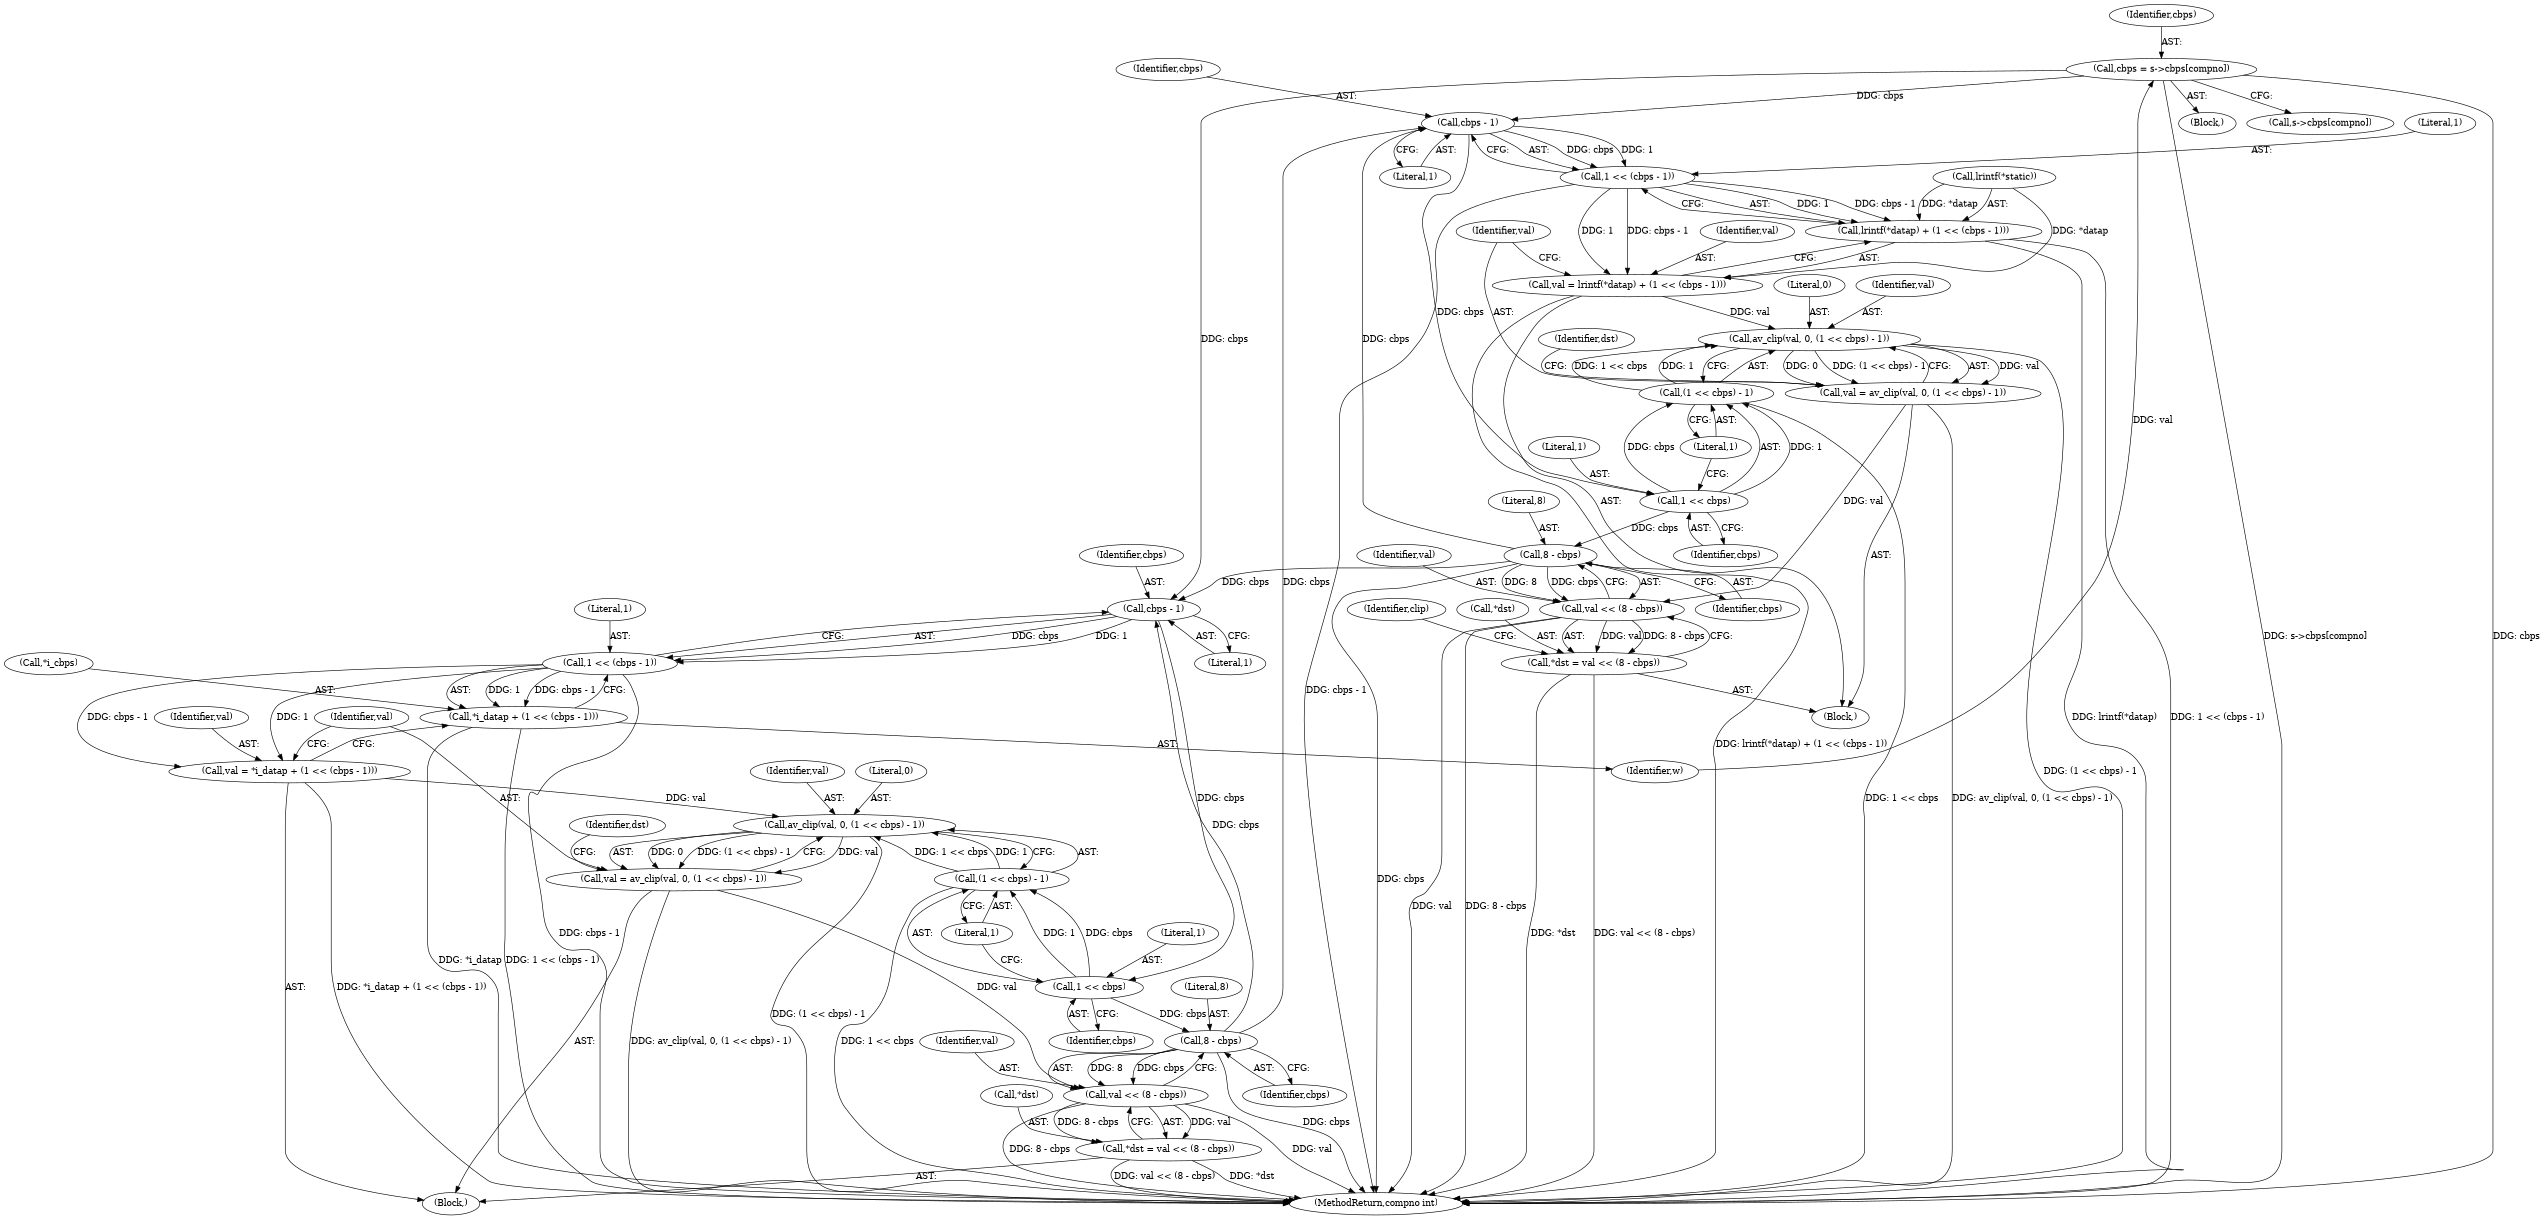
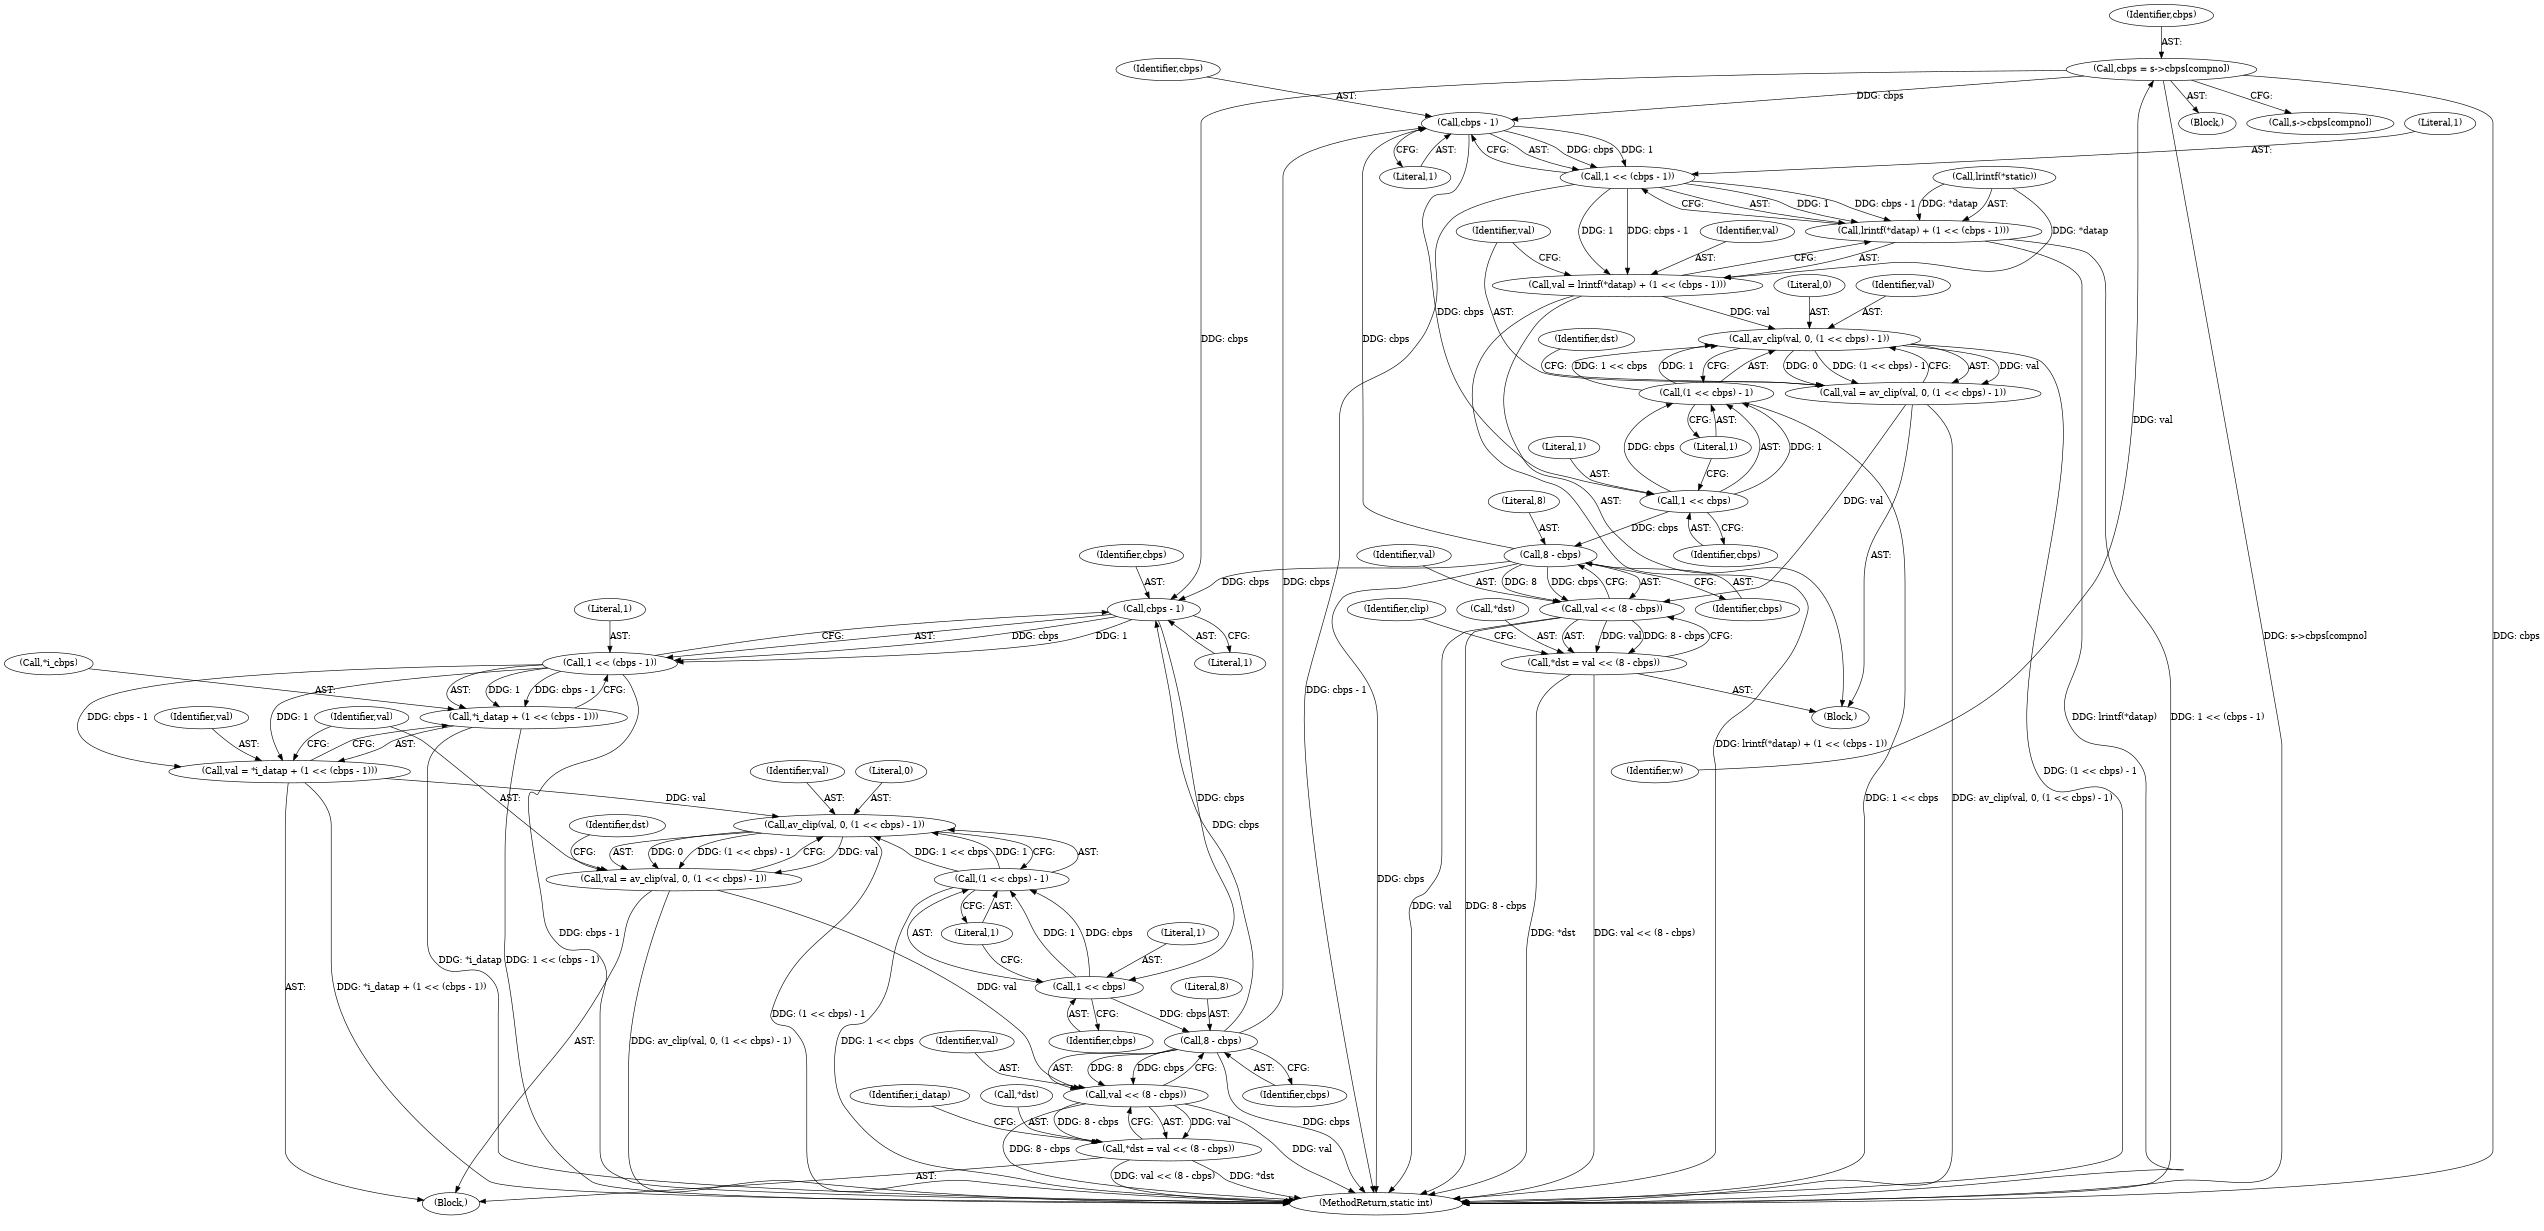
  digraph {
    n1 [label="(Call,cbps = s->cbps[compno])"]
    n2 [label="(Call,cbps - 1)"]
    n3 [label="(Call,cbps - 1)"]
-   n4 [label="(MethodReturn,compno int)"]
+   n4 [label="(MethodReturn,static int)"]
    n5 [label="(Block,)"]
    n6 [label="(Call,s->cbps[compno])"]
    n7 [label="(Call,1 << (cbps - 1))"]
    n8 [label="(Call,1 << cbps)"]
    n9 [label="(Literal,1)"]
    n10 [label="(Call,1 << (cbps - 1))"]
    n11 [label="(Call,1 << cbps)"]
    n12 [label="(Literal,1)"]
    n13 [label="(Call,val = lrintf(*datap) + (1 << (cbps - 1)))"]
    n14 [label="(Call,lrintf(*datap) + (1 << (cbps - 1)))"]
    n15 [label="(Call,(1 << cbps) - 1)"]
    n16 [label="(Call,8 - cbps)"]
    n17 [label="(Identifier,cbps)"]
    n18 [label="(Call,av_clip(val, 0, (1 << cbps) - 1))"]
    n19 [label="(Block,)"]
    n20 [label="(Call,val = av_clip(val, 0, (1 << cbps) - 1))"]
    n21 [label="(Call,val << (8 - cbps))"]
    n22 [label="(Literal,1)"]
    n23 [label="(Call,*dst = val << (8 - cbps))"]
    n24 [label="(Identifier,cbps)"]
    n25 [label="(Call,val = *i_datap + (1 << (cbps - 1)))"]
    n26 [label="(Call,*i_datap + (1 << (cbps - 1)))"]
    n27 [label="(Call,(1 << cbps) - 1)"]
    n28 [label="(Call,8 - cbps)"]
    n29 [label="(Identifier,cbps)"]
    n30 [label="(Call,av_clip(val, 0, (1 << cbps) - 1))"]
    n31 [label="(Block,)"]
    n32 [label="(Call,val = av_clip(val, 0, (1 << cbps) - 1))"]
    n33 [label="(Call,val << (8 - cbps))"]
    n34 [label="(Literal,1)"]
    n35 [label="(Call,*dst = val << (8 - cbps))"]
    n36 [label="(Identifier,cbps)"]
    n37 [label="(Identifier,val)"]
    n38 [label="(Identifier,clip)"]
    n39 [label="(Call,*dst)"]
    n40 [label="(Literal,8)"]
    n41 [label="(Literal,1)"]
    n42 [label="(Identifier,val)"]
    n43 [label="(Literal,1)"]
    n44 [label="(Identifier,val)"]
    n45 [label="(Identifier,val)"]
    n46 [label="(Identifier,cbps)"]
    n47 [label="(Identifier,val)"]
    n48 [label="(Identifier,val)"]
    n49 [label="(Literal,1)"]
    n50 [label="(Literal,8)"]
    n51 [label="(Literal,1)"]
    n52 [label="(Literal,0)"]
    n53 [label="(Literal,0)"]
    n54 [label="(Identifier,val)"]
    n55 [label="(Call,*i_cbps)"]
    n56 [label="(Identifier,cbps)"]
+   n57 [label="(Identifier,i_datap)"]
    n58 [label="(Identifier,dst)"]
    n59 [label="(Call,lrintf(*static))"]
    n60 [label="(Identifier,w)"]
    n61 [label="(Identifier,dst)"]
    n62 [label="(Identifier,val)"]
    n63 [label="(Call,*dst)"]
    n64 [label="(Identifier,cbps)"]
    n1 -> n2 [label="DDG: cbps"]
    n1 -> n3 [label="DDG: cbps"]
    n1 -> n4 [label="DDG: s->cbps[compno]"]
    n1 -> n4 [label="DDG: cbps"]
    n1 -> n5 [label="AST: "]
    n1 -> n6 [label="CFG: "]
    n2 -> n7 [label="AST: "]
    n2 -> n7 [label="DDG: cbps"]
    n2 -> n7 [label="DDG: 1"]
    n2 -> n8 [label="DDG: cbps"]
    n2 -> n9 [label="CFG: "]
    n3 -> n10 [label="AST: "]
    n3 -> n10 [label="DDG: cbps"]
    n3 -> n10 [label="DDG: 1"]
    n3 -> n11 [label="DDG: cbps"]
    n3 -> n12 [label="CFG: "]
    n7 -> n2 [label="CFG: "]
    n7 -> n4 [label="DDG: cbps - 1"]
    n7 -> n13 [label="DDG: 1"]
    n7 -> n13 [label="DDG: cbps - 1"]
    n7 -> n14 [label="AST: "]
    n7 -> n14 [label="DDG: 1"]
    n7 -> n14 [label="DDG: cbps - 1"]
    n8 -> n15 [label="AST: "]
    n8 -> n15 [label="DDG: 1"]
    n8 -> n15 [label="DDG: cbps"]
    n8 -> n16 [label="DDG: cbps"]
    n8 -> n17 [label="CFG: "]
    n9 -> n2 [label="AST: "]
    n10 -> n3 [label="CFG: "]
    n10 -> n4 [label="DDG: cbps - 1"]
    n10 -> n25 [label="DDG: 1"]
    n10 -> n25 [label="DDG: cbps - 1"]
    n10 -> n26 [label="AST: "]
    n10 -> n26 [label="DDG: 1"]
    n10 -> n26 [label="DDG: cbps - 1"]
    n11 -> n27 [label="AST: "]
    n11 -> n27 [label="DDG: 1"]
    n11 -> n27 [label="DDG: cbps"]
    n11 -> n28 [label="DDG: cbps"]
    n11 -> n29 [label="CFG: "]
    n12 -> n3 [label="AST: "]
    n13 -> n4 [label="DDG: lrintf(*datap) + (1 << (cbps - 1))"]
    n13 -> n14 [label="CFG: "]
    n13 -> n18 [label="DDG: val"]
    n13 -> n19 [label="AST: "]
    n14 -> n4 [label="DDG: 1 << (cbps - 1)"]
    n14 -> n4 [label="DDG: lrintf(*datap)"]
    n14 -> n7 [label="CFG: "]
    n14 -> n13 [label="AST: "]
    n15 -> n4 [label="DDG: 1 << cbps"]
    n15 -> n18 [label="AST: "]
    n15 -> n18 [label="DDG: 1 << cbps"]
    n15 -> n18 [label="DDG: 1"]
    n15 -> n22 [label="CFG: "]
    n16 -> n2 [label="DDG: cbps"]
    n16 -> n3 [label="DDG: cbps"]
    n16 -> n4 [label="DDG: cbps"]
    n16 -> n21 [label="AST: "]
    n16 -> n21 [label="DDG: 8"]
    n16 -> n21 [label="DDG: cbps"]
    n16 -> n24 [label="CFG: "]
    n17 -> n8 [label="AST: "]
    n18 -> n4 [label="DDG: (1 << cbps) - 1"]
    n18 -> n15 [label="CFG: "]
    n18 -> n20 [label="AST: "]
    n18 -> n20 [label="DDG: val"]
    n18 -> n20 [label="DDG: 0"]
    n18 -> n20 [label="DDG: (1 << cbps) - 1"]
    n20 -> n4 [label="DDG: av_clip(val, 0, (1 << cbps) - 1)"]
    n20 -> n18 [label="CFG: "]
    n20 -> n19 [label="AST: "]
    n20 -> n21 [label="DDG: val"]
    n21 -> n4 [label="DDG: 8 - cbps"]
    n21 -> n4 [label="DDG: val"]
    n21 -> n16 [label="CFG: "]
    n21 -> n23 [label="AST: "]
    n21 -> n23 [label="DDG: val"]
    n21 -> n23 [label="DDG: 8 - cbps"]
    n22 -> n8 [label="CFG: "]
    n22 -> n15 [label="AST: "]
    n23 -> n4 [label="DDG: *dst"]
    n23 -> n4 [label="DDG: val << (8 - cbps)"]
    n23 -> n19 [label="AST: "]
    n23 -> n21 [label="CFG: "]
    n24 -> n16 [label="AST: "]
    n25 -> n4 [label="DDG: *i_datap + (1 << (cbps - 1))"]
    n25 -> n26 [label="CFG: "]
    n25 -> n30 [label="DDG: val"]
    n25 -> n31 [label="AST: "]
    n26 -> n4 [label="DDG: 1 << (cbps - 1)"]
    n26 -> n4 [label="DDG: *i_datap"]
    n26 -> n10 [label="CFG: "]
-   n26 -> n60 [label="AST: "]
+   n26 -> n25 [label="AST: "]
    n27 -> n4 [label="DDG: 1 << cbps"]
    n27 -> n30 [label="AST: "]
    n27 -> n30 [label="DDG: 1 << cbps"]
    n27 -> n30 [label="DDG: 1"]
    n27 -> n34 [label="CFG: "]
    n28 -> n2 [label="DDG: cbps"]
    n28 -> n3 [label="DDG: cbps"]
    n28 -> n4 [label="DDG: cbps"]
    n28 -> n33 [label="AST: "]
    n28 -> n33 [label="DDG: 8"]
    n28 -> n33 [label="DDG: cbps"]
    n28 -> n36 [label="CFG: "]
    n29 -> n11 [label="AST: "]
    n30 -> n4 [label="DDG: (1 << cbps) - 1"]
    n30 -> n27 [label="CFG: "]
    n30 -> n32 [label="AST: "]
    n30 -> n32 [label="DDG: val"]
    n30 -> n32 [label="DDG: 0"]
    n30 -> n32 [label="DDG: (1 << cbps) - 1"]
    n32 -> n4 [label="DDG: av_clip(val, 0, (1 << cbps) - 1)"]
    n32 -> n30 [label="CFG: "]
    n32 -> n31 [label="AST: "]
    n32 -> n33 [label="DDG: val"]
    n33 -> n4 [label="DDG: val"]
    n33 -> n4 [label="DDG: 8 - cbps"]
    n33 -> n28 [label="CFG: "]
    n33 -> n35 [label="AST: "]
    n33 -> n35 [label="DDG: val"]
    n33 -> n35 [label="DDG: 8 - cbps"]
    n34 -> n11 [label="CFG: "]
    n34 -> n27 [label="AST: "]
    n35 -> n4 [label="DDG: val << (8 - cbps)"]
    n35 -> n4 [label="DDG: *dst"]
    n35 -> n31 [label="AST: "]
    n35 -> n33 [label="CFG: "]
    n36 -> n28 [label="AST: "]
    n37 -> n25 [label="AST: "]
    n38 -> n23 [label="CFG: "]
    n39 -> n35 [label="AST: "]
    n40 -> n16 [label="AST: "]
    n41 -> n11 [label="AST: "]
    n42 -> n21 [label="AST: "]
    n43 -> n7 [label="AST: "]
    n44 -> n33 [label="AST: "]
    n45 -> n13 [label="AST: "]
    n46 -> n3 [label="AST: "]
    n47 -> n30 [label="AST: "]
    n48 -> n13 [label="CFG: "]
    n48 -> n20 [label="AST: "]
    n49 -> n10 [label="AST: "]
    n50 -> n28 [label="AST: "]
    n51 -> n8 [label="AST: "]
    n52 -> n18 [label="AST: "]
    n53 -> n30 [label="AST: "]
    n54 -> n25 [label="CFG: "]
    n54 -> n32 [label="AST: "]
    n55 -> n26 [label="AST: "]
    n56 -> n2 [label="AST: "]
+   n57 -> n35 [label="CFG: "]
    n58 -> n20 [label="CFG: "]
    n59 -> n13 [label="DDG: *datap"]
    n59 -> n14 [label="AST: "]
    n59 -> n14 [label="DDG: *datap"]
    n60 -> n1 [label="DDG: val"]
    n61 -> n32 [label="CFG: "]
    n62 -> n18 [label="AST: "]
    n63 -> n23 [label="AST: "]
    n64 -> n1 [label="AST: "]
  }
